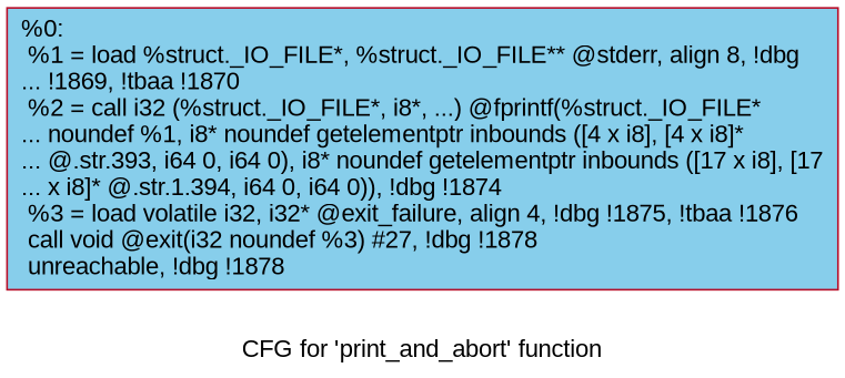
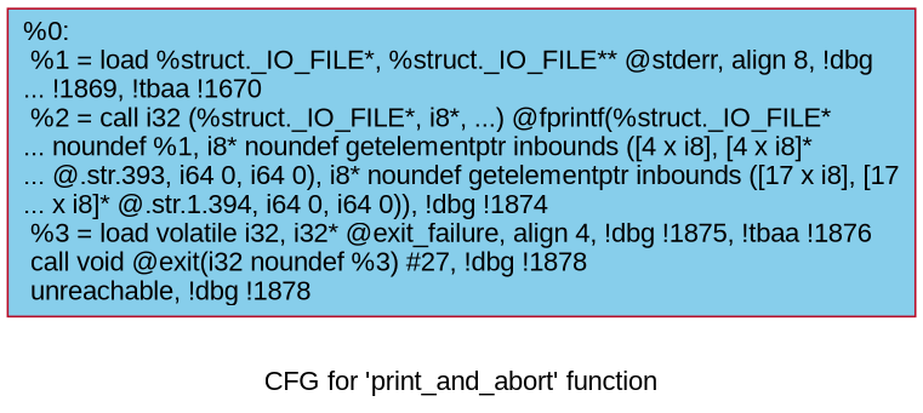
  digraph {
    label="CFG for 'print_and_abort' function"
    fontname="Liberation Sans"
-   n1 [color="#b70d28ff" fillcolor=skyblue label="{%0:\l  %1 = load %struct._IO_FILE*, %struct._IO_FILE** @stderr, align 8, !dbg\l... !1869, !tbaa !1870\l  %2 = call i32 (%struct._IO_FILE*, i8*, ...) @fprintf(%struct._IO_FILE*\l... noundef %1, i8* noundef getelementptr inbounds ([4 x i8], [4 x i8]*\l... @.str.393, i64 0, i64 0), i8* noundef getelementptr inbounds ([17 x i8], [17\l... x i8]* @.str.1.394, i64 0, i64 0)), !dbg !1874\l  %3 = load volatile i32, i32* @exit_failure, align 4, !dbg !1875, !tbaa !1876\l  call void @exit(i32 noundef %3) #27, !dbg !1878\l  unreachable, !dbg !1878\l}" shape=record style=filled fontname="Liberation Sans"]
+   n1 [color="#b70d28ff" fillcolor=skyblue label="{%0:\l  %1 = load %struct._IO_FILE*, %struct._IO_FILE** @stderr, align 8, !dbg\l... !1869, !tbaa !1670\l  %2 = call i32 (%struct._IO_FILE*, i8*, ...) @fprintf(%struct._IO_FILE*\l... noundef %1, i8* noundef getelementptr inbounds ([4 x i8], [4 x i8]*\l... @.str.393, i64 0, i64 0), i8* noundef getelementptr inbounds ([17 x i8], [17\l... x i8]* @.str.1.394, i64 0, i64 0)), !dbg !1874\l  %3 = load volatile i32, i32* @exit_failure, align 4, !dbg !1875, !tbaa !1876\l  call void @exit(i32 noundef %3) #27, !dbg !1878\l  unreachable, !dbg !1878\l}" shape=record style=filled fontname="Liberation Sans"]
  }
